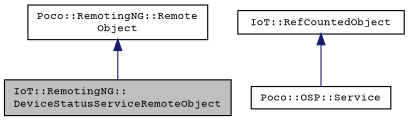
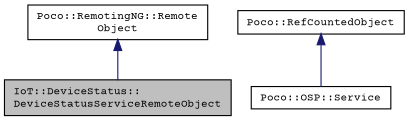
  digraph {
    fontname="Courier Prime"
    node [color=black fillcolor=white fontname="Courier Prime" fontsize=10 shape=record style=filled]
    edge [color=midnightblue dir=back fontname="Courier Prime" fontsize=10 labelfontname=Helvetica labelfontsize=10 style=solid]
-   n1 [fillcolor=grey75 fontcolor=black height=0.2 label="IoT::RemotingNG::\lDeviceStatusServiceRemoteObject" width=0.4]
+   n1 [fillcolor=grey75 fontcolor=black height=0.2 label="IoT::DeviceStatus::\lDeviceStatusServiceRemoteObject" width=0.4]
    n2 [height=0.2 label="Poco::OSP::Service" width=0.4]
-   n3 [height=0.2 label="IoT::RefCountedObject" width=0.4]
+   n3 [height=0.2 label="Poco::RefCountedObject" width=0.4]
    n4 [height=0.2 label="Poco::RemotingNG::Remote\lObject" width=0.4]
    n3 -> n2
    n4 -> n1
  }
